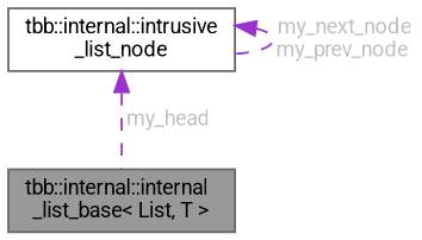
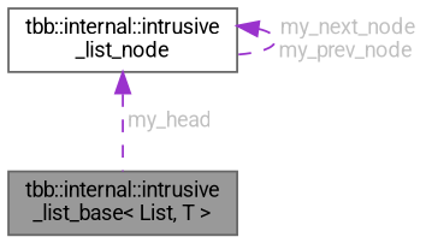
  digraph {
    fontname=Roboto
    node [color=gray40 fontname=Roboto fontsize=10 shape=box style=filled]
    edge [color=darkorchid3 dir=back fontcolor=grey fontname=Roboto fontsize=10 labelfontname=Helvetica labelfontsize=10 style=dashed]
-   n1 [fillcolor=grey60 fontcolor=black height=0.2 label="tbb::internal::internal\l_list_base\< List, T \>" width=0.4]
+   n1 [fillcolor=grey60 fontcolor=black height=0.2 label="tbb::internal::intrusive\l_list_base\< List, T \>" width=0.4]
    n2 [fillcolor=white height=0.2 label="tbb::internal::intrusive\l_list_node" width=0.4]
    n2 -> n1 [label=" my_head"]
    n2 -> n2 [label=" my_next_node\nmy_prev_node"]
  }
